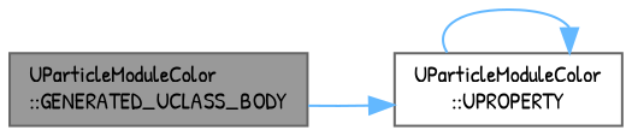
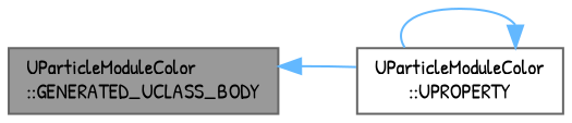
  digraph {
    rankdir=LR
    fontname="Patrick Hand"
    node [fontname="Patrick Hand" fontsize=10 shape=box style=filled]
    edge [color=steelblue1 fontname="Patrick Hand" fontsize=10 labelfontname=Helvetica labelfontsize=10 style=solid]
    n1 [color=gray40 fillcolor=grey60 fontcolor=black height=0.2 label="UParticleModuleColor\l::GENERATED_UCLASS_BODY" width=0.4]
    n2 [color=grey40 fillcolor=white height=0.2 label="UParticleModuleColor\l::UPROPERTY" width=0.4]
-   n1 -> n2
+   n2 -> n1
    n2 -> n2
  }
